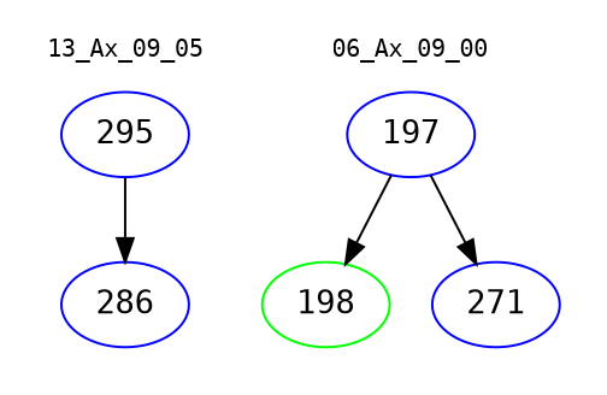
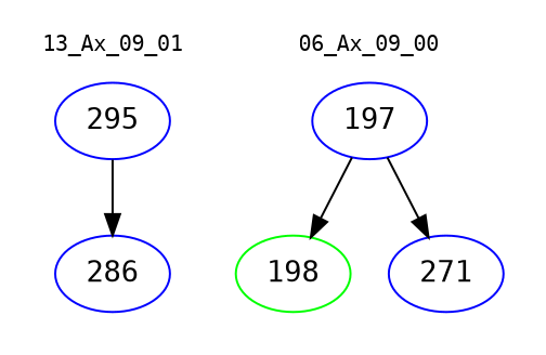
  digraph {
    fontname="DejaVu Sans Mono"
    node [color=blue fontname="DejaVu Sans Mono"]
    edge [color=black fontname="DejaVu Sans Mono"]
    n1 [label=295]
    n2 [label=286]
    n3 [label=197]
    n4 [color=green label=198]
    n5 [label=271]
    subgraph cluster_1 {
      color=white
      fontsize=10
-     label="13_Ax_09_05"
+     label="13_Ax_09_01"
      n1
      n2
    }
    subgraph cluster_2 {
      color=white
      fontsize=10
      label="06_Ax_09_00"
      n3
      n4
      n5
    }
    n1 -> n2
    n3 -> n4
    n3 -> n5
  }
